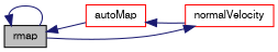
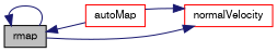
  digraph {
    rankdir=LR
    node [color=red fontname=FreeSans fontsize=10 shape=record]
    edge [color=midnightblue dir=back fontname=FreeSans fontsize=10 labelfontname=FreeSans labelfontsize=10 style=solid]
    n1 [color=black fillcolor=grey75 fontcolor=black height=0.2 label=rmap style=filled width=0.4]
    n2 [height=0.2 label=autoMap width=0.4]
    n3 [height=0.2 label=normalVelocity width=0.4]
    n1 -> n1
    n1 -> n2
-   n2 -> n3
+   n3 -> n2
    n3 -> n1
  }
